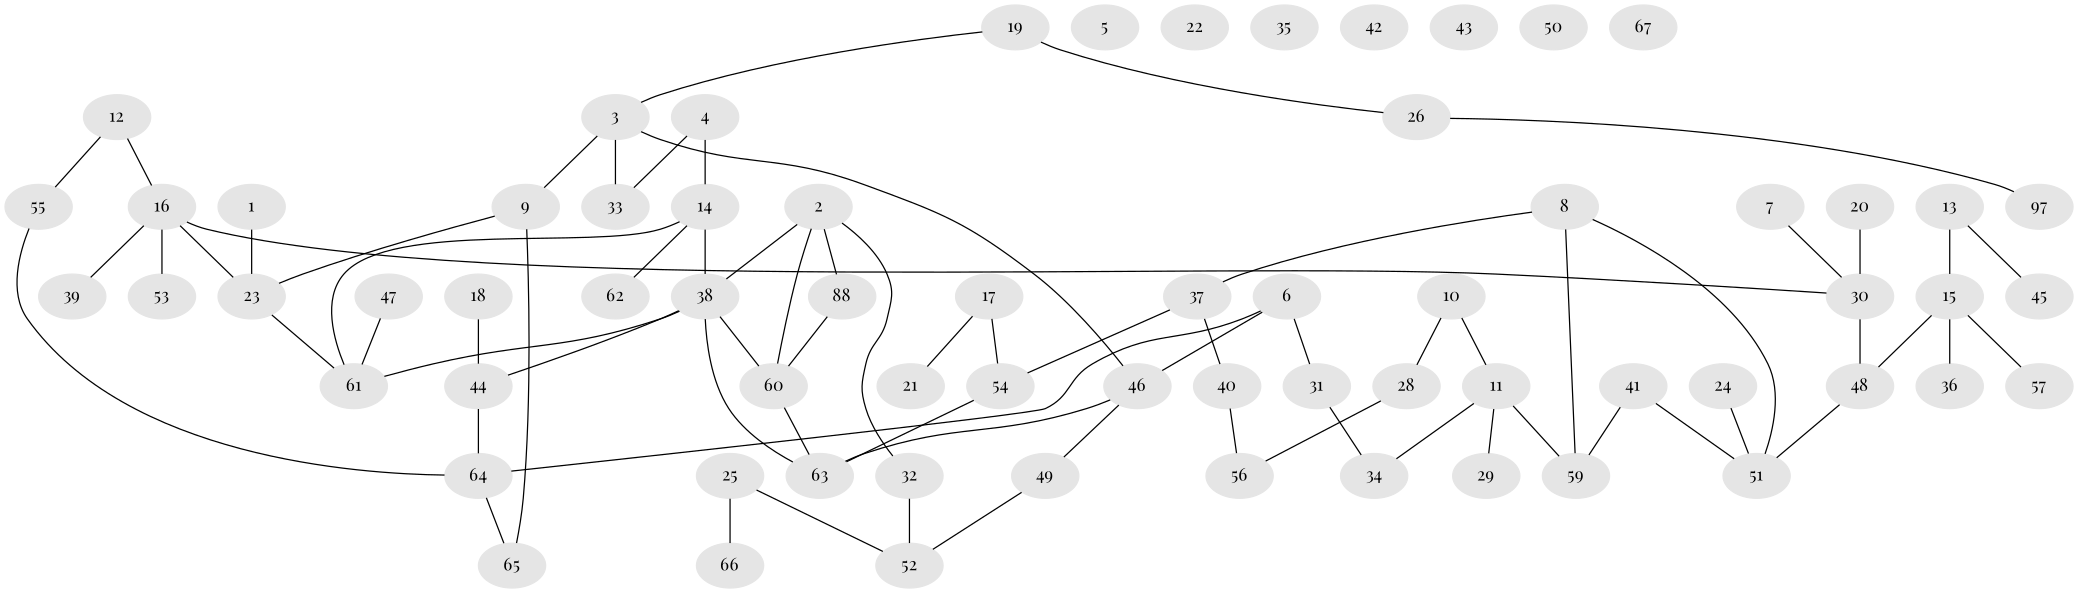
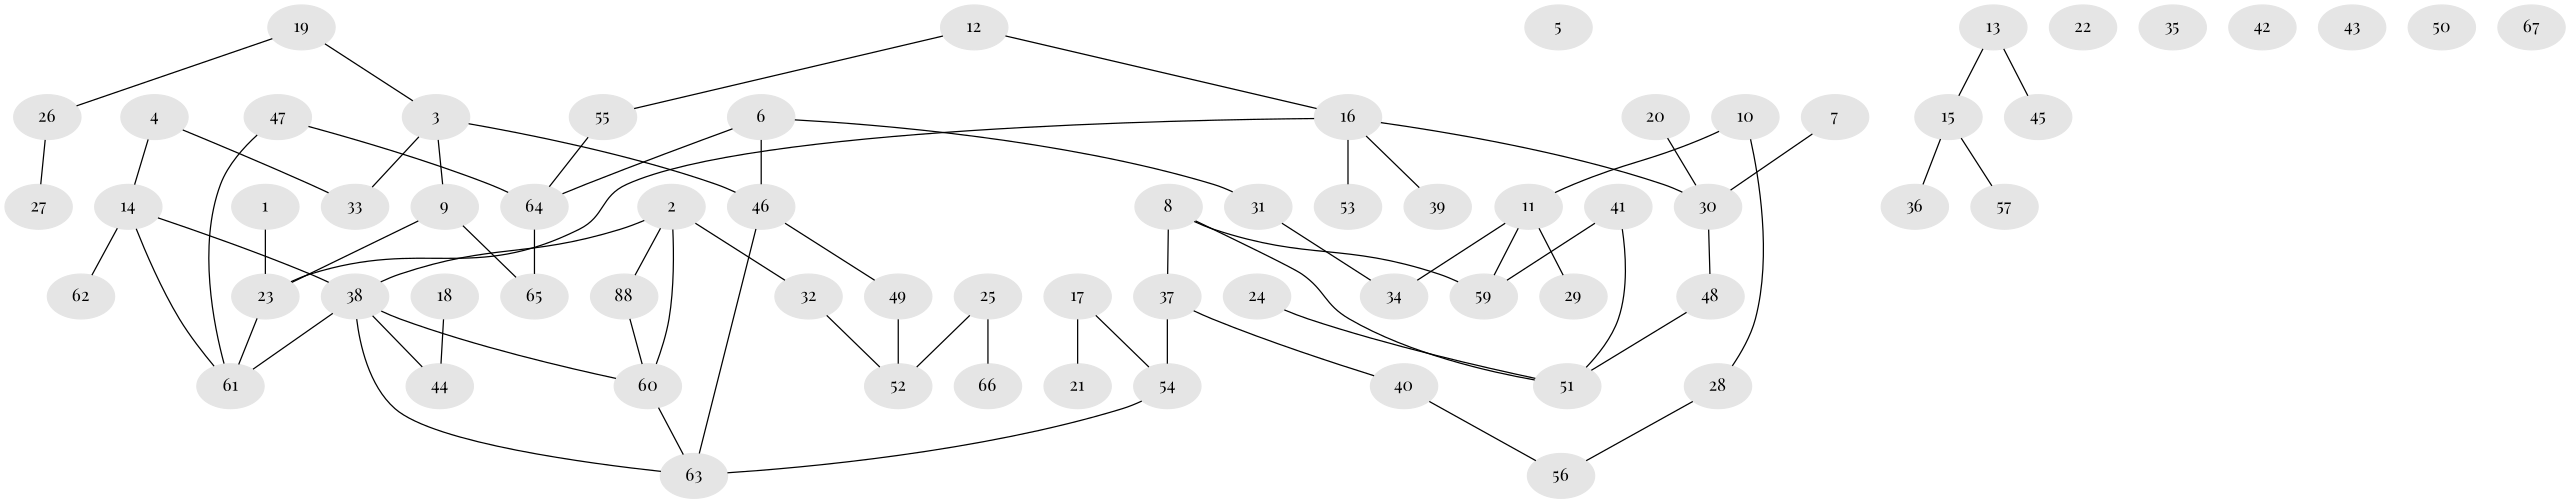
  graph {
    fontname="Playfair Display"
    node [color=gray90 fontname="Playfair Display" style=filled]
    edge [fontname="Playfair Display"]
    1
    23
    61
    2
    32
    38
    n7 [label=88]
    60
    52
    44
    63
    3
    9
    33
    46
    65
    49
    4
    14
    62
    5
    6
    31
    64
    34
    7
    30
    48
    8
    37
    51
    59
    54
    40
    10
    11
    28
    29
    56
    12
    16
    55
    39
    53
    13
    15
    45
    36
    57
    17
    21
    18
    19
    26
-   27 [label=97]
+   27
    20
    22
    24
    25
    66
    35
    41
    42
    43
    47
    50
    67
    1 -- 23
    23 -- 61
    2 -- 32
    2 -- 38
    2 -- n7
    2 -- 60
    32 -- 52
    38 -- 61
    38 -- 60
    38 -- 44
    38 -- 63
    n7 -- 60
    60 -- 63
-   44 -- 64
+   47 -- 64
    3 -- 9
    3 -- 33
    3 -- 46
    9 -- 23
    9 -- 65
    46 -- 63
    46 -- 49
    49 -- 52
    4 -- 33
    4 -- 14
    14 -- 61
    14 -- 38
    14 -- 62
    6 -- 46
    6 -- 31
    6 -- 64
    31 -- 34
    64 -- 65
    7 -- 30
    30 -- 48
    48 -- 51
    8 -- 37
    8 -- 51
    8 -- 59
    37 -- 54
    37 -- 40
    54 -- 63
    40 -- 56
    10 -- 11
    10 -- 28
    11 -- 34
    11 -- 59
    11 -- 29
    28 -- 56
    12 -- 16
    12 -- 55
    16 -- 23
    16 -- 30
    16 -- 39
    16 -- 53
    55 -- 64
    13 -- 15
    13 -- 45
-   15 -- 48
    15 -- 36
    15 -- 57
    17 -- 54
    17 -- 21
    18 -- 44
    19 -- 3
    19 -- 26
    26 -- 27
    20 -- 30
    24 -- 51
    25 -- 52
    25 -- 66
    41 -- 51
    41 -- 59
    47 -- 61
  }
